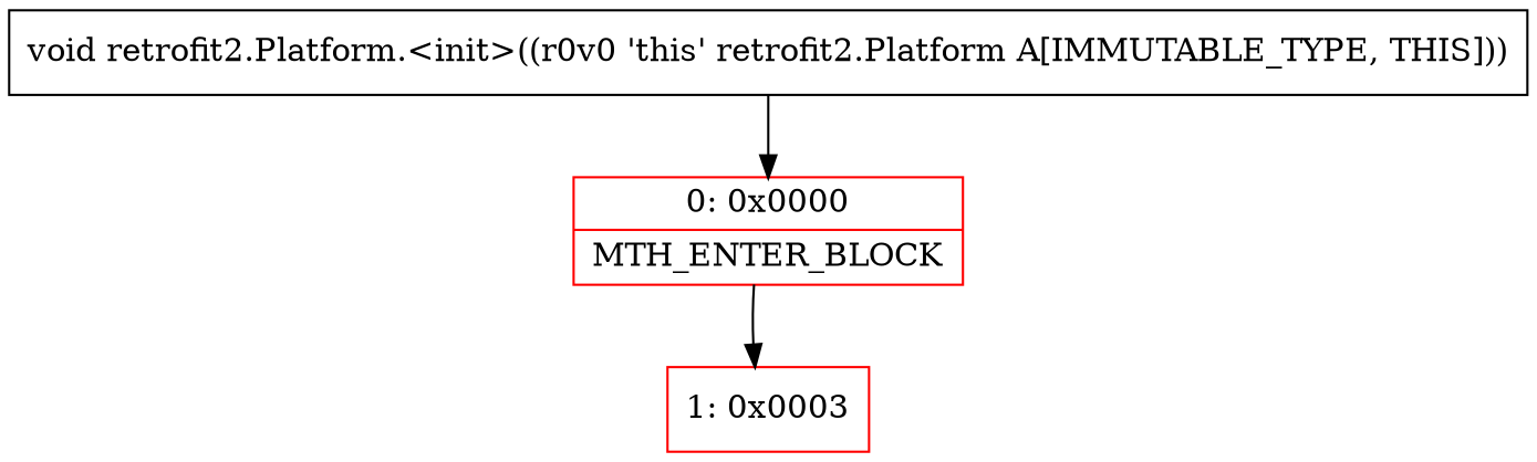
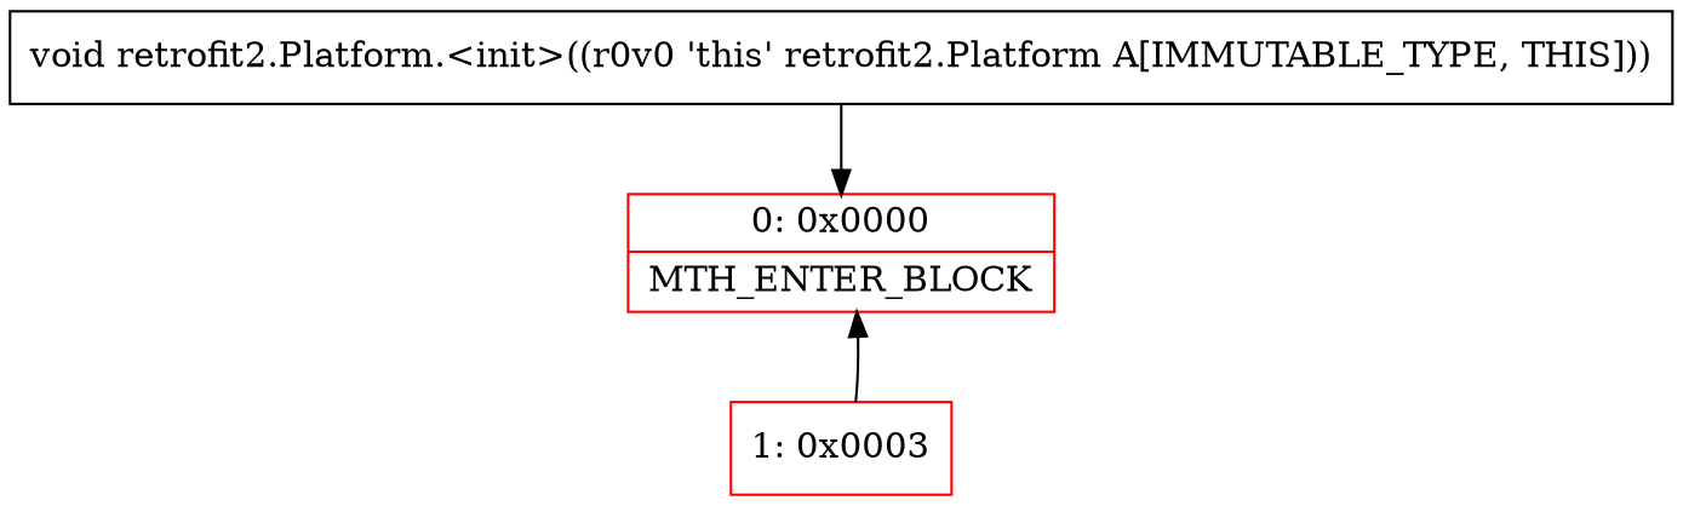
  digraph {
    node [color=red shape=record]
    n1 [label="{0\:\ 0x0000|MTH_ENTER_BLOCK\l}"]
    n2 [label="{1\:\ 0x0003}"]
    n3 [label="{void retrofit2.Platform.\<init\>((r0v0 'this' retrofit2.Platform A[IMMUTABLE_TYPE, THIS])) }" color=""]
    subgraph cluster_1 {
      label="R(0)"
    }
-   n1 -> n2
+   n2 -> n1
    n3 -> n1
  }
